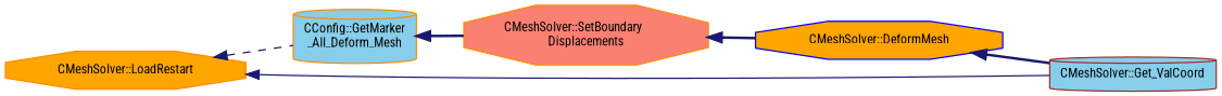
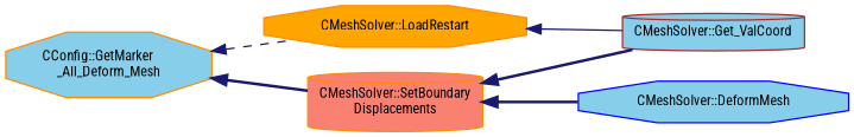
  digraph {
    fontname="Roboto Condensed"
    rankdir=LR
    node [color=darkorange fillcolor=skyblue fontname="Roboto Condensed" fontsize=10 shape=octagon style=filled]
    edge [color=midnightblue dir=back fontname="Roboto Condensed" fontsize=10 labelfontname=Helvetica labelfontsize=10 style=bold]
-   n1 [fontcolor=black height=0.2 label="CConfig::GetMarker\l_All_Deform_Mesh" shape=cylinder width=0.4]
-   n2 [fillcolor=salmon height=0.2 label="CMeshSolver::SetBoundary\lDisplacements" width=0.4]
+   n1 [fontcolor=black height=0.2 label="CConfig::GetMarker\l_All_Deform_Mesh" width=0.4]
+   n2 [fillcolor=salmon height=0.2 label="CMeshSolver::SetBoundary\lDisplacements" shape=cylinder width=0.4]
    n3 [fillcolor=orange height=0.2 label="CMeshSolver::LoadRestart" width=0.4]
    n4 [color=brown height=0.2 label="CMeshSolver::Get_ValCoord" shape=cylinder width=0.4]
-   n5 [color=blue fillcolor=orange height=0.2 label="CMeshSolver::DeformMesh" width=0.4]
+   n5 [color=blue height=0.2 label="CMeshSolver::DeformMesh" width=0.4]
    n1 -> n2
-   n3 -> n1 [style=dashed]
-   n5 -> n4
+   n1 -> n3 [style=dashed]
+   n2 -> n4
    n2 -> n5
    n3 -> n4 [style=solid]
  }
